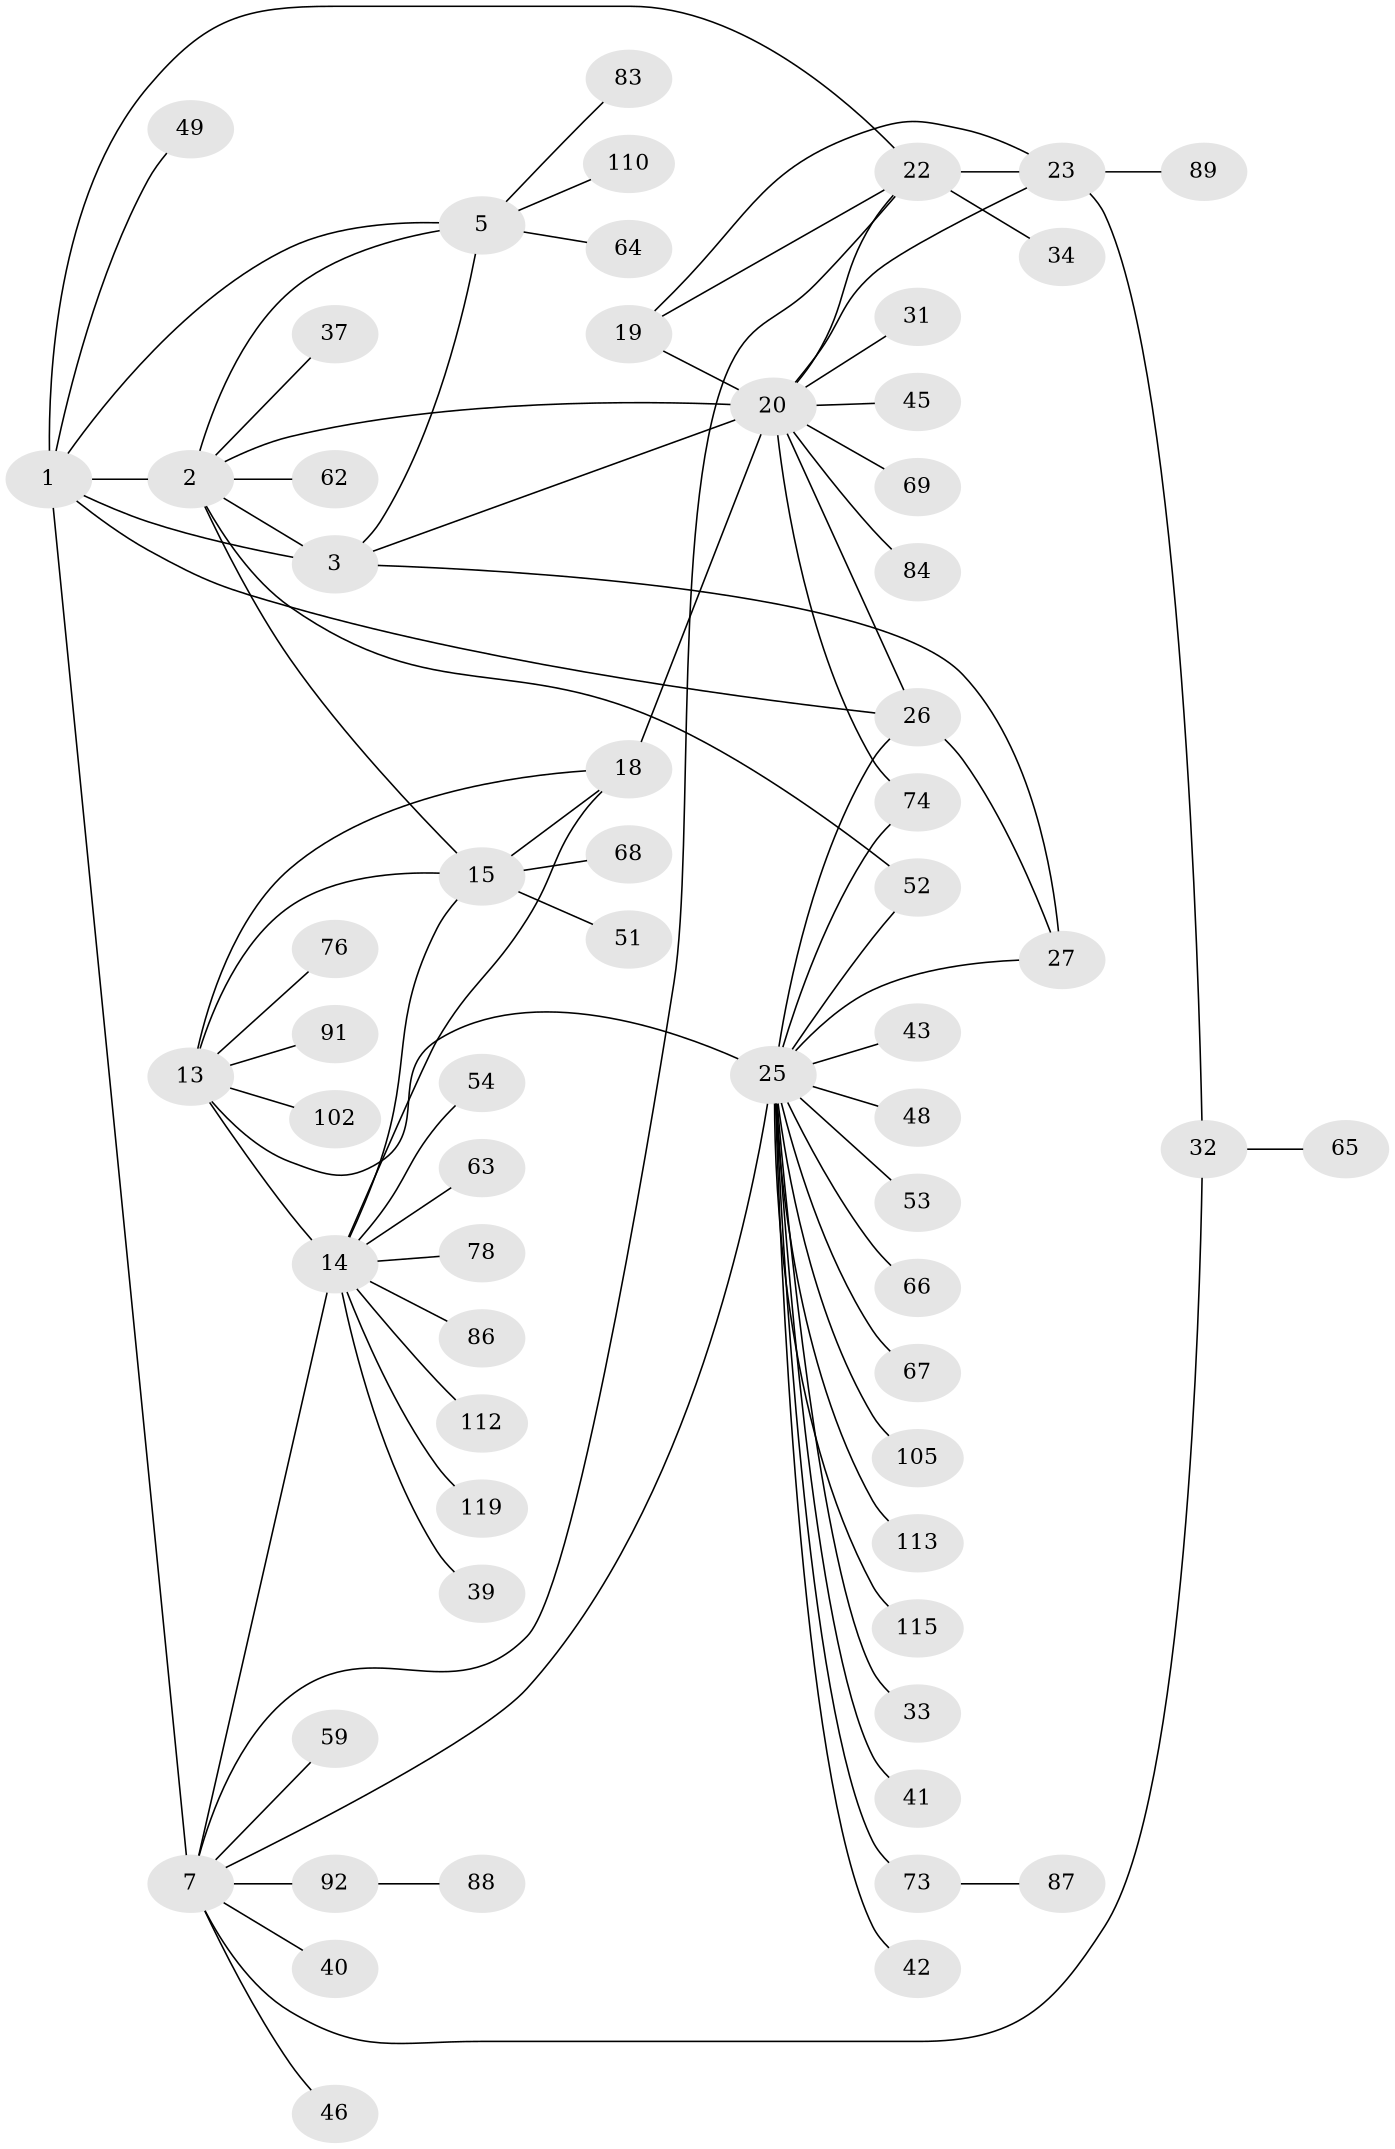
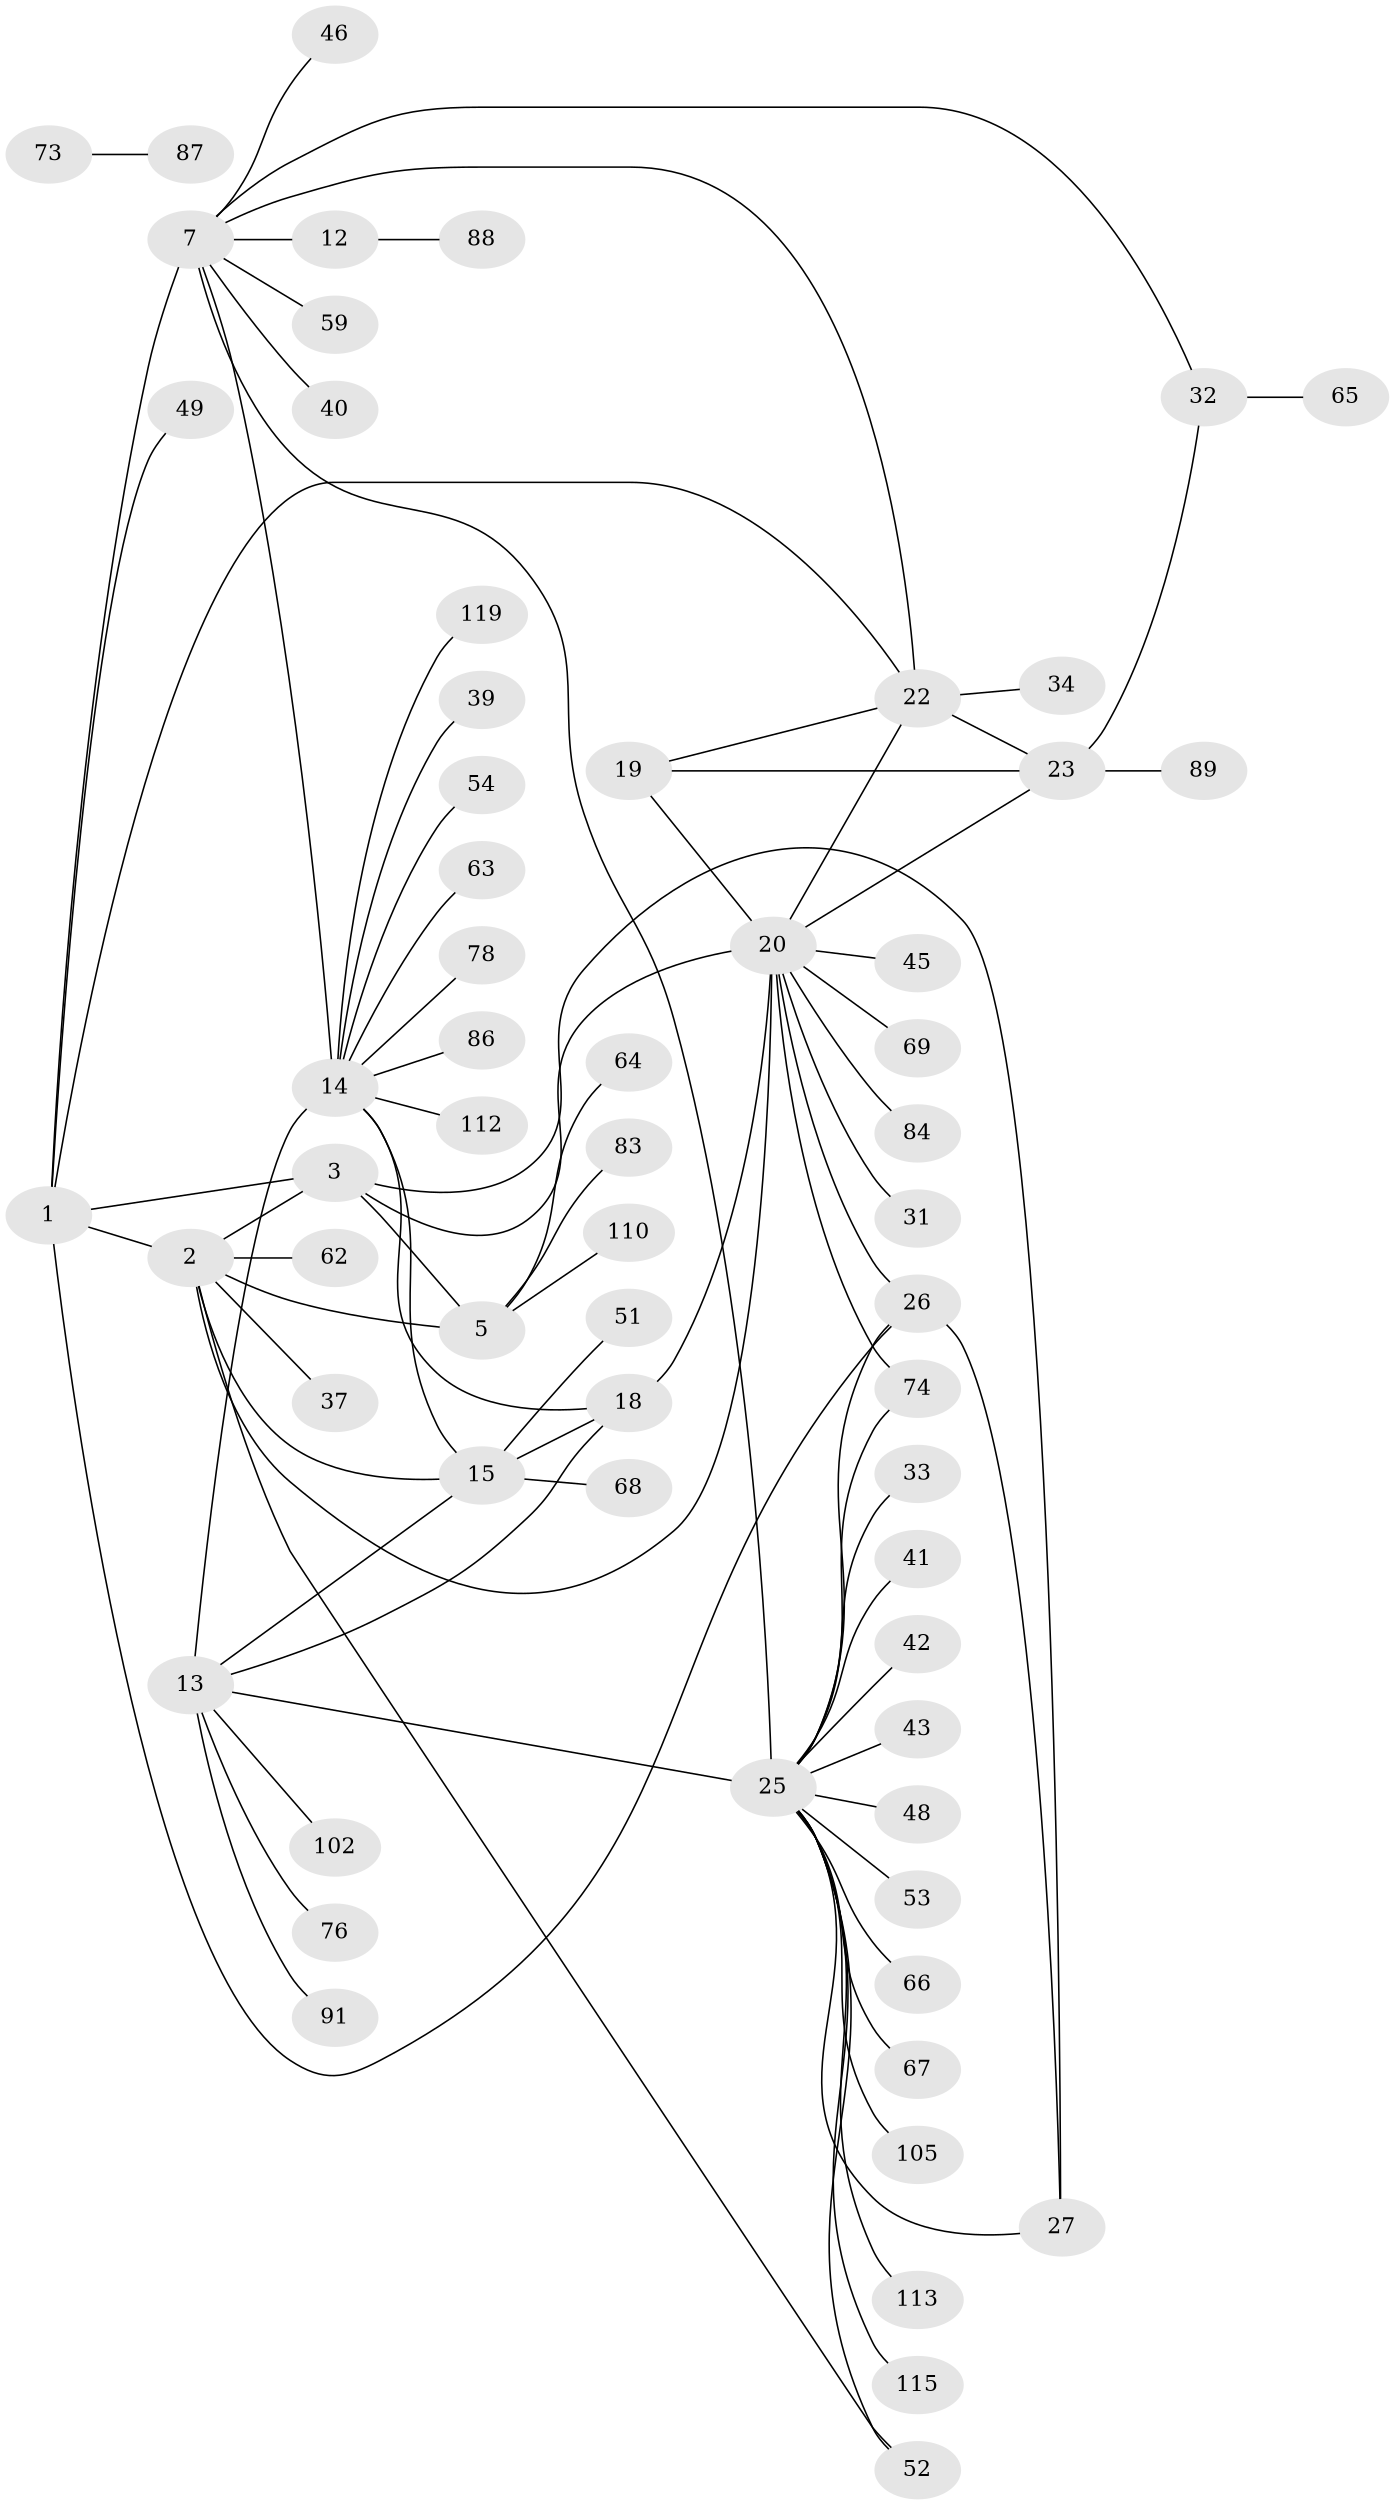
  graph {
    rankdir=LR
    node [color=gray90 style=filled]
    1 [super="+4+121+45"]
    2 [super="+6"]
    3 [super="+93+94"]
    5
    7 [super="+124+77+36+10+8"]
    22 [super="+52+24+111+118+120"]
    26 [super="+58+99"]
    49
    15 [super="+38"]
    20 [super="+21"]
    37
    n12 [label=52]
    62
    27 [super="+47+60"]
    64
    83
    n17 [label=110]
-   12 [label=92]
+   12
    14 [super="+16"]
    25 [super="+30+28+29"]
    32 [super="+125+106"]
    40
    46
    59
    23 [super="+79+80+96"]
    34
    18 [super="+97+56+75"]
    51 [super="+100"]
    68 [super="+95"]
    31
    n31 [label=45]
    69
    74 [super="+90"]
    84
    88
    39
    54 [super="+110"]
    63
    78
    86
    112
    119
    33
    41 [super="+123"]
    42
    43
    48
    53
    66
    67
    73
    105
    113
    115
    65
    13 [super="+17"]
    76
    91
    102
    19 [super="+72"]
    89
    87
    1 -- 2 [weight=4]
    1 -- 3 [weight=2]
-   1 -- 5 [weight=2]
    1 -- 7
    1 -- 22
    1 -- 26
    1 -- 49
    2 -- 3 [weight=2]
    2 -- 5 [weight=2]
    2 -- 15
    2 -- 20
    2 -- 37
    2 -- n12
    2 -- 62
    3 -- 5
    3 -- 20
    3 -- 27
    5 -- 64
    5 -- 83
    5 -- n17
    7 -- 22
    7 -- 12 [weight=5]
    7 -- 14 [weight=2]
    7 -- 25
    7 -- 32
    7 -- 40
    7 -- 46
    7 -- 59
    22 -- 23 [weight=2]
    22 -- 34
    26 -- 27
    15 -- 18
    15 -- 51
    15 -- 68
    20 -- 22 [weight=4]
    20 -- 26
    20 -- 23 [weight=2]
    20 -- 31
    20 -- n31
    20 -- 69
    20 -- 74
    20 -- 84
    12 -- 88
    14 -- 15 [weight=2]
    14 -- 18 [weight=2]
    14 -- 39
    14 -- 54
    14 -- 63
    14 -- 78
    14 -- 86
    14 -- 112
    14 -- 119
    25 -- 26 [weight=4]
    25 -- n12
    25 -- 27 [weight=4]
    25 -- 74
    25 -- 33
    25 -- 41
    25 -- 42
    25 -- 43
    25 -- 48
    25 -- 53
    25 -- 66
    25 -- 67
-   25 -- 73
    25 -- 105
    25 -- 113
    25 -- 115
    32 -- 65
    23 -- 32
    23 -- 89
    18 -- 20 [weight=2]
    73 -- 87
    13 -- 15 [weight=2]
    13 -- 14 [weight=4]
    13 -- 25
    13 -- 18 [weight=2]
    13 -- 76
    13 -- 91
    13 -- 102
    19 -- 22 [weight=2]
    19 -- 20 [weight=2]
    19 -- 23
  }
